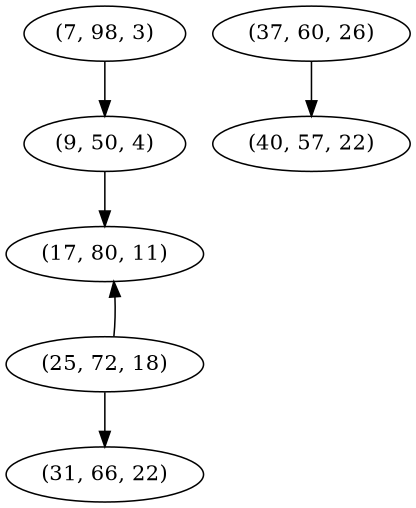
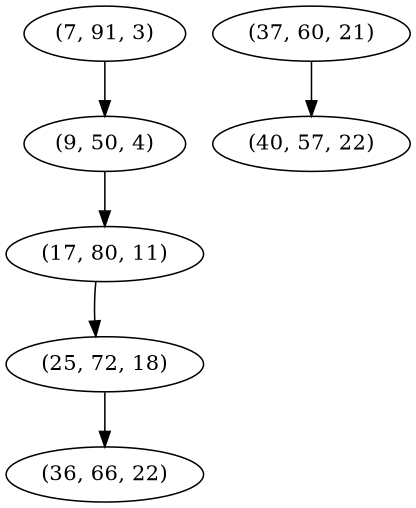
  digraph {
    n1 [label="(9, 50, 4)"]
-   "(7, 91, 3)" [label="(7, 98, 3)"]
+   "(7, 91, 3)"
    "(17, 80, 11)"
    "(25, 72, 18)"
-   "(31, 66, 22)"
+   "(31, 66, 22)" [label="(36, 66, 22)"]
    n6 [label="(40, 57, 22)"]
-   "(37, 60, 26)"
+   "(37, 60, 26)" [label="(37, 60, 21)"]
    n1 -> "(17, 80, 11)"
    "(7, 91, 3)" -> n1
-   "(25, 72, 18)" -> "(17, 80, 11)"
+   "(17, 80, 11)" -> "(25, 72, 18)"
    "(25, 72, 18)" -> "(31, 66, 22)"
    "(37, 60, 26)" -> n6
  }
